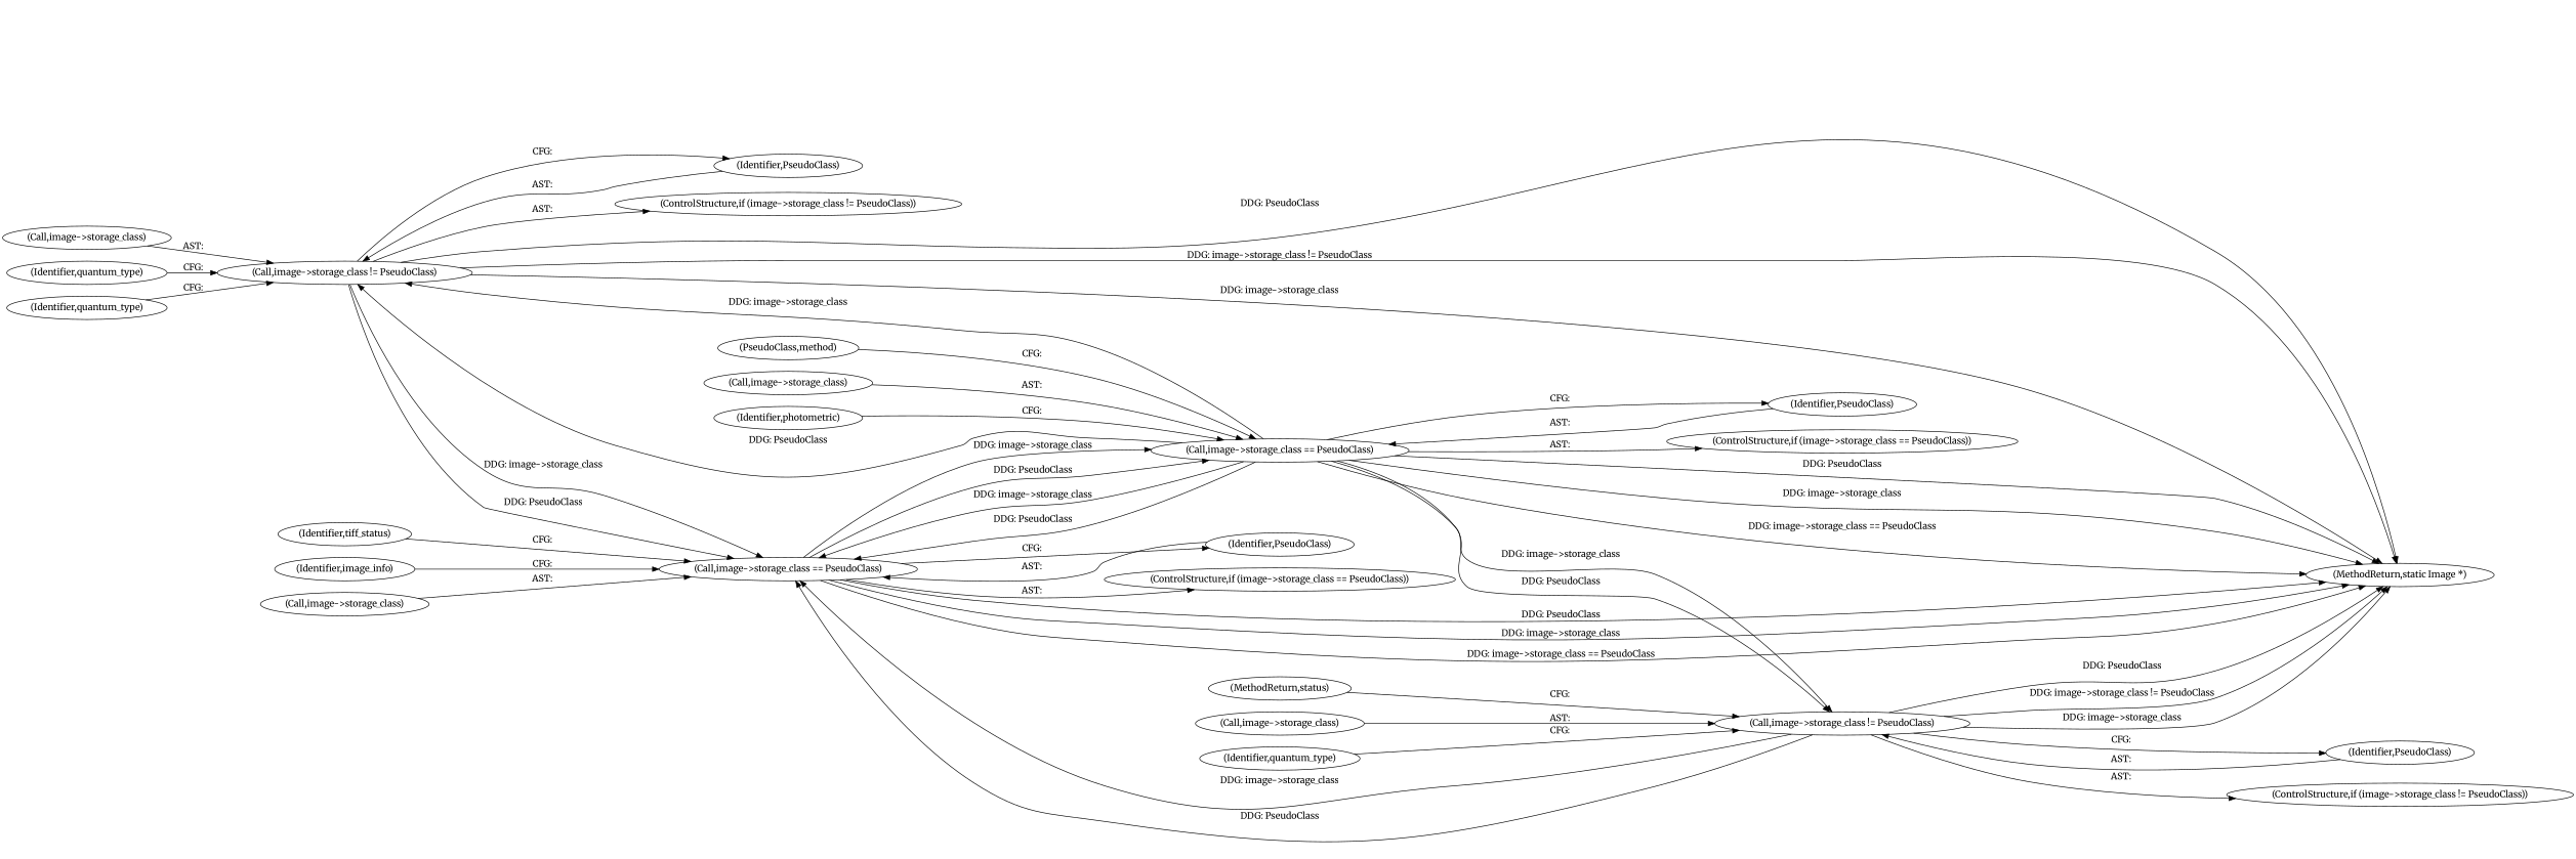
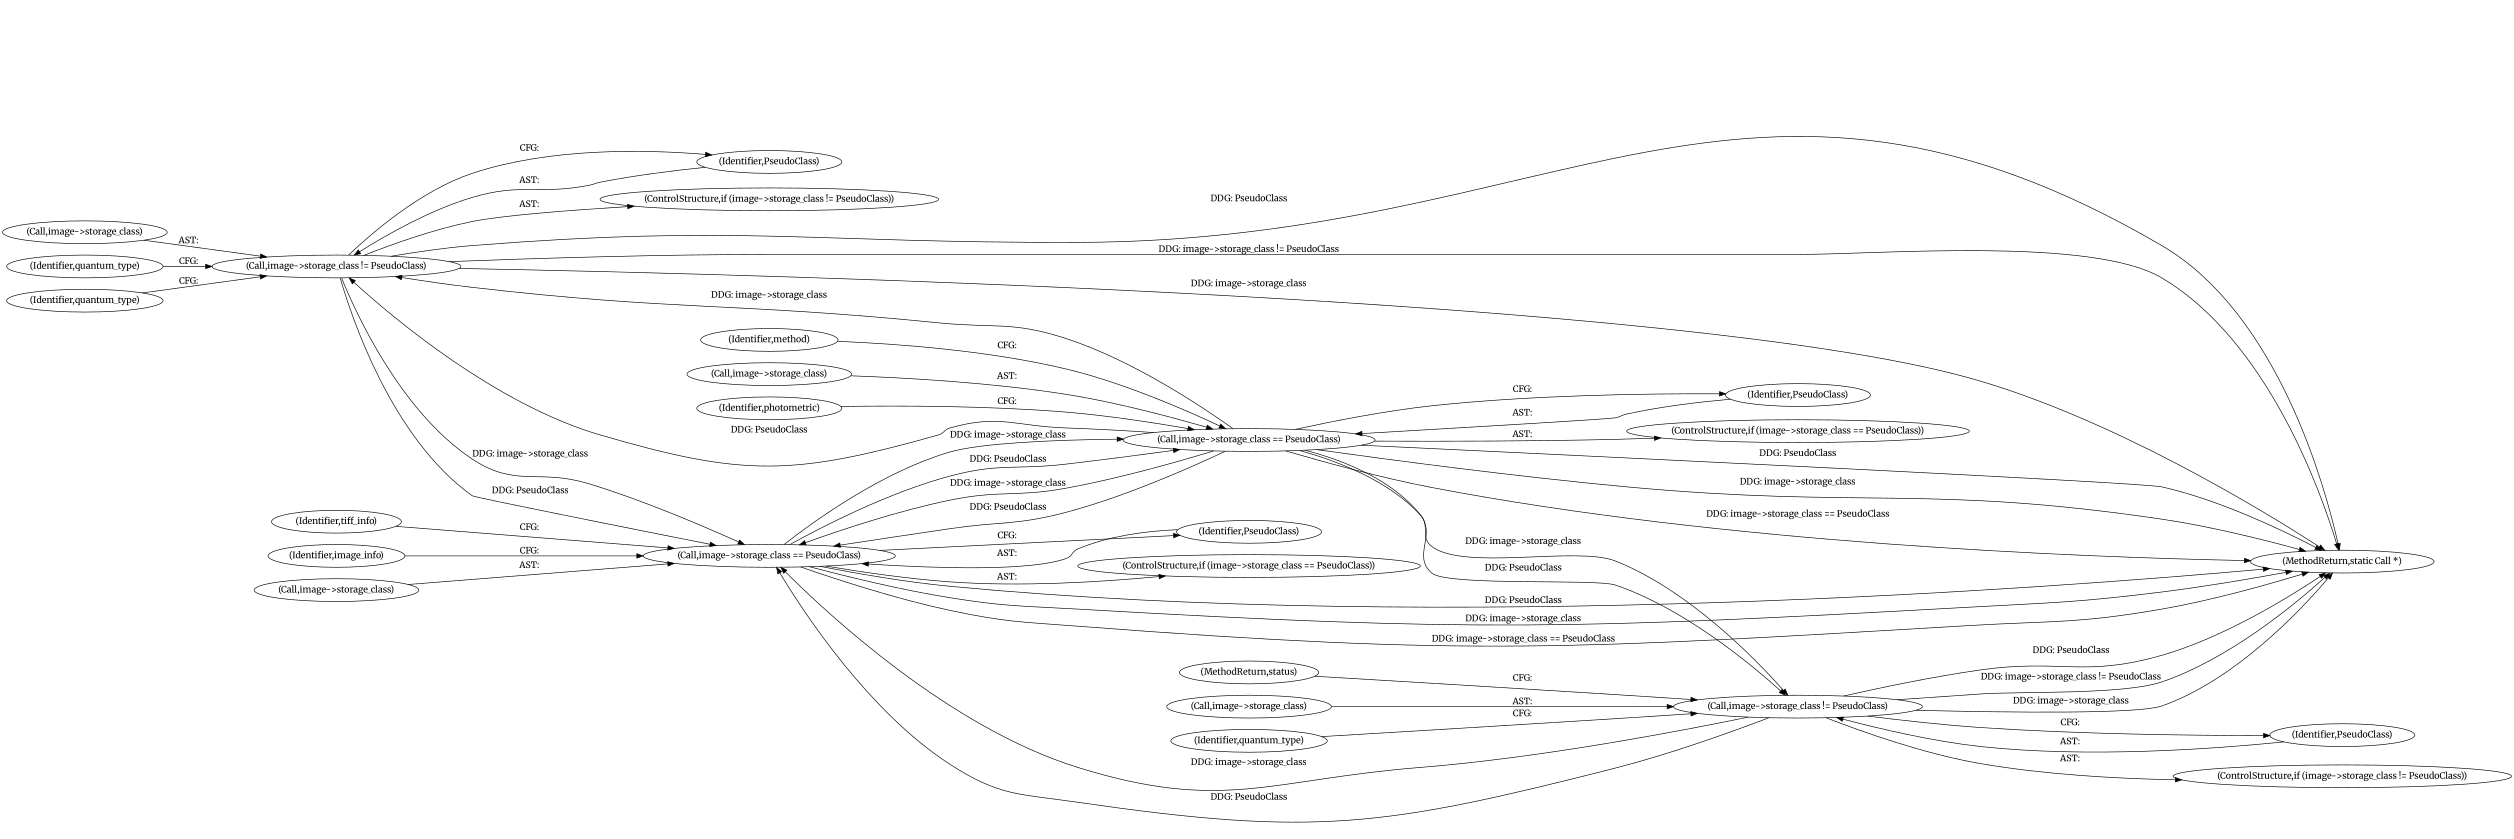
  digraph {
    fontname=Merriweather
    rankdir=LR
    node [fontname=Merriweather]
    edge [fontname=Merriweather]
    n1 [label="(Call,image->storage_class != PseudoClass)"]
    n2 [label="(Call,image->storage_class == PseudoClass)"]
    n3 [label="(Identifier,PseudoClass)"]
    n4 [label="(ControlStructure,if (image->storage_class != PseudoClass))"]
-   n5 [label="(MethodReturn,static Image *)"]
+   n5 [label="(MethodReturn,static Call *)"]
    n6 [label="(Call,image->storage_class == PseudoClass)"]
    n7 [label="(Identifier,PseudoClass)"]
    n8 [label="(ControlStructure,if (image->storage_class == PseudoClass))"]
    n9 [label="(Call,image->storage_class != PseudoClass)"]
    n10 [label="(Identifier,PseudoClass)"]
    n11 [label="(ControlStructure,if (image->storage_class == PseudoClass))"]
    n12 [label="(Identifier,PseudoClass)"]
    n13 [label="(ControlStructure,if (image->storage_class != PseudoClass))"]
    n14 [label="(MethodReturn,status)"]
    n15 [label="(Call,image->storage_class)"]
-   n16 [label="(PseudoClass,method)"]
+   n16 [label="(Identifier,method)"]
    n17 [label="(Call,image->storage_class)"]
-   n18 [label="(Identifier,tiff_status)"]
+   n18 [label="(Identifier,tiff_info)"]
    n19 [label="(Identifier,quantum_type)"]
    n20 [label="(Identifier,image_info)"]
    n21 [label="(Call,image->storage_class)"]
    n22 [label="(Call,image->storage_class)"]
    n23 [label="(Identifier,quantum_type)"]
    n24 [label="(Identifier,quantum_type)"]
    n25 [label="(Identifier,photometric)"]
    n1 -> n2 [label="DDG: image->storage_class"]
    n1 -> n2 [label="DDG: PseudoClass"]
    n1 -> n3 [label="CFG: "]
    n1 -> n4 [label="AST: "]
    n1 -> n5 [label="DDG: PseudoClass"]
    n1 -> n5 [label="DDG: image->storage_class != PseudoClass"]
    n1 -> n5 [label="DDG: image->storage_class"]
    n2 -> n5 [label="DDG: PseudoClass"]
    n2 -> n5 [label="DDG: image->storage_class"]
    n2 -> n5 [label="DDG: image->storage_class == PseudoClass"]
    n2 -> n6 [label="DDG: image->storage_class"]
    n2 -> n6 [label="DDG: PseudoClass"]
    n2 -> n7 [label="CFG: "]
    n2 -> n8 [label="AST: "]
    n3 -> n1 [label="AST: "]
    n6 -> n1 [label="DDG: image->storage_class"]
    n6 -> n1 [label="DDG: PseudoClass"]
    n6 -> n2 [label="DDG: image->storage_class"]
    n6 -> n2 [label="DDG: PseudoClass"]
    n6 -> n5 [label="DDG: PseudoClass"]
    n6 -> n5 [label="DDG: image->storage_class"]
    n6 -> n5 [label="DDG: image->storage_class == PseudoClass"]
    n6 -> n9 [label="DDG: image->storage_class"]
    n6 -> n9 [label="DDG: PseudoClass"]
    n6 -> n10 [label="CFG: "]
    n6 -> n11 [label="AST: "]
    n7 -> n2 [label="AST: "]
    n9 -> n2 [label="DDG: image->storage_class"]
    n9 -> n2 [label="DDG: PseudoClass"]
    n9 -> n5 [label="DDG: PseudoClass"]
    n9 -> n5 [label="DDG: image->storage_class != PseudoClass"]
    n9 -> n5 [label="DDG: image->storage_class"]
    n9 -> n12 [label="CFG: "]
    n9 -> n13 [label="AST: "]
    n10 -> n6 [label="AST: "]
    n12 -> n9 [label="AST: "]
    n14 -> n9 [label="CFG: "]
    n15 -> n9 [label="AST: "]
    n16 -> n6 [label="CFG: "]
    n17 -> n6 [label="AST: "]
    n18 -> n2 [label="CFG: "]
    n19 -> n9 [label="CFG: "]
    n20 -> n2 [label="CFG: "]
    n21 -> n2 [label="AST: "]
    n22 -> n1 [label="AST: "]
    n23 -> n1 [label="CFG: "]
    n24 -> n1 [label="CFG: "]
    n25 -> n6 [label="CFG: "]
  }
